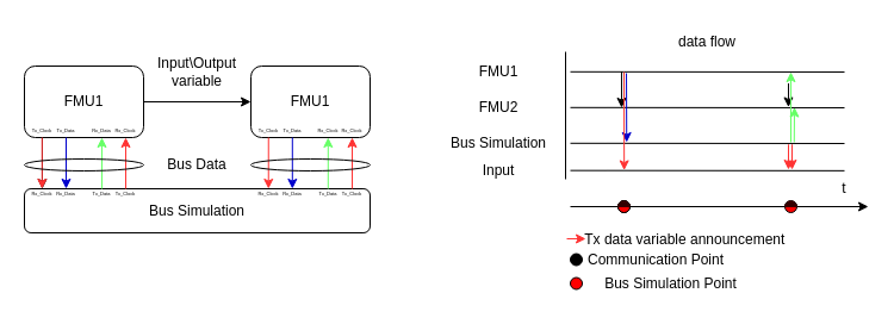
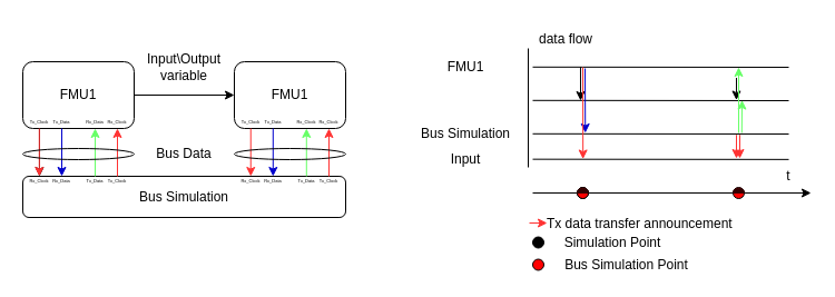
  <mxCell id="0" />
  <mxCell id="1" parent="0" />
  <mxCell id="2" value="" style="ellipse;whiteSpace=wrap;html=1;aspect=fixed;fillColor=#FF0000;" parent="1" vertex="1"><mxGeometry x="658" y="168" width="10" height="10" as="geometry" /></mxCell>
  <mxCell id="3" value="" style="endArrow=none;html=1;rounded=0;" parent="1" edge="1"><mxGeometry width="50" height="50" relative="1" as="geometry"><mxPoint x="474" y="150" as="sourcePoint" /><mxPoint x="474" y="43" as="targetPoint" /></mxGeometry></mxCell>
  <mxCell id="4" value="" style="endArrow=classic;html=1;rounded=0;startArrow=none;" parent="1" edge="1"><mxGeometry width="50" height="50" relative="1" as="geometry"><mxPoint x="668" y="173" as="sourcePoint" /><mxPoint x="728" y="173" as="targetPoint" /></mxGeometry></mxCell>
  <mxCell id="5" value="FMU1" style="text;html=1;strokeColor=none;fillColor=none;align=center;verticalAlign=middle;whiteSpace=wrap;rounded=0;" parent="1" vertex="1"><mxGeometry x="388" y="45" width="60" height="30" as="geometry" /></mxCell>
- <mxCell id="6" value="FMU2" style="text;html=1;strokeColor=none;fillColor=none;align=center;verticalAlign=middle;whiteSpace=wrap;rounded=0;" parent="1" vertex="1"><mxGeometry x="388" y="75" width="60" height="30" as="geometry" /></mxCell>
  <mxCell id="7" value="Bus Simulation" style="text;html=1;strokeColor=none;fillColor=none;align=center;verticalAlign=middle;whiteSpace=wrap;rounded=0;" parent="1" vertex="1"><mxGeometry x="368" y="105" width="100" height="30" as="geometry" /></mxCell>
  <mxCell id="8" value="" style="endArrow=none;html=1;rounded=0;" parent="1" edge="1"><mxGeometry width="50" height="50" relative="1" as="geometry"><mxPoint x="708" y="90" as="sourcePoint" /><mxPoint x="478" y="89.8" as="targetPoint" /></mxGeometry></mxCell>
  <mxCell id="9" value="" style="endArrow=none;html=1;rounded=0;" parent="1" edge="1"><mxGeometry width="50" height="50" relative="1" as="geometry"><mxPoint x="708" y="60" as="sourcePoint" /><mxPoint x="478" y="59.8" as="targetPoint" /></mxGeometry></mxCell>
  <mxCell id="10" value="" style="endArrow=none;html=1;rounded=0;" parent="1" edge="1"><mxGeometry width="50" height="50" relative="1" as="geometry"><mxPoint x="708" y="120" as="sourcePoint" /><mxPoint x="478" y="119.8" as="targetPoint" /></mxGeometry></mxCell>
  <mxCell id="11" value="t" style="text;html=1;strokeColor=none;fillColor=none;align=center;verticalAlign=middle;whiteSpace=wrap;rounded=0;" parent="1" vertex="1"><mxGeometry x="698" y="148" width="20" height="20" as="geometry" /></mxCell>
- <mxCell id="12" value="data flow" style="text;html=1;strokeColor=none;fillColor=none;align=center;verticalAlign=middle;whiteSpace=wrap;rounded=0;" parent="1" vertex="1"><mxGeometry x="563" y="20" width="60" height="30" as="geometry" /></mxCell>
+ <mxCell id="12" value="data flow" style="text;html=1;strokeColor=none;fillColor=none;align=center;verticalAlign=middle;whiteSpace=wrap;rounded=0;" parent="1" vertex="1"><mxGeometry x="478" y="20" width="60" height="30" as="geometry" /></mxCell>
  <mxCell id="13" value="" style="ellipse;whiteSpace=wrap;html=1;aspect=fixed;fillColor=#000000;" parent="1" vertex="1"><mxGeometry x="518" y="168" width="10" height="10" as="geometry" /></mxCell>
  <mxCell id="14" value="" style="endArrow=none;html=1;rounded=0;" parent="1" target="13" edge="1"><mxGeometry width="50" height="50" relative="1" as="geometry"><mxPoint x="478" y="173" as="sourcePoint" /><mxPoint x="788" y="178" as="targetPoint" /></mxGeometry></mxCell>
  <mxCell id="15" style="edgeStyle=orthogonalEdgeStyle;rounded=0;orthogonalLoop=1;jettySize=auto;html=1;" parent="1" edge="1"><mxGeometry relative="1" as="geometry"><mxPoint x="520.96" y="59.5" as="sourcePoint" /><mxPoint x="521" y="90" as="targetPoint" /></mxGeometry></mxCell>
  <mxCell id="16" value="" style="endArrow=none;html=1;rounded=0;startArrow=none;" parent="1" source="2" edge="1"><mxGeometry width="50" height="50" relative="1" as="geometry"><mxPoint x="528" y="173" as="sourcePoint" /><mxPoint x="668" y="173" as="targetPoint" /></mxGeometry></mxCell>
  <mxCell id="17" style="edgeStyle=orthogonalEdgeStyle;rounded=0;orthogonalLoop=1;jettySize=auto;html=1;" parent="1" edge="1"><mxGeometry relative="1" as="geometry"><mxPoint x="660.99" y="69.5" as="sourcePoint" /><mxPoint x="660.96" y="89.5" as="targetPoint" /></mxGeometry></mxCell>
  <mxCell id="18" value="" style="ellipse;whiteSpace=wrap;html=1;aspect=fixed;fillColor=#FF0000;" parent="1" vertex="1"><mxGeometry x="518" y="168" width="10" height="10" as="geometry" /></mxCell>
  <mxCell id="19" value="" style="endArrow=none;html=1;rounded=0;startArrow=none;" parent="1" source="13" target="18" edge="1"><mxGeometry width="50" height="50" relative="1" as="geometry"><mxPoint x="528" y="173" as="sourcePoint" /><mxPoint x="578" y="173" as="targetPoint" /></mxGeometry></mxCell>
  <mxCell id="20" value="" style="ellipse;whiteSpace=wrap;html=1;aspect=fixed;fillColor=#FF0000;" parent="1" vertex="1"><mxGeometry x="478" y="232.5" width="10" height="10" as="geometry" /></mxCell>
  <mxCell id="21" value="" style="ellipse;whiteSpace=wrap;html=1;aspect=fixed;fillColor=#000000;" parent="1" vertex="1"><mxGeometry x="478" y="212.5" width="10" height="10" as="geometry" /></mxCell>
- <mxCell id="22" value="Communication Point" style="text;html=1;strokeColor=none;fillColor=none;align=center;verticalAlign=middle;whiteSpace=wrap;rounded=0;" parent="1" vertex="1"><mxGeometry x="490" y="210" width="120" height="15" as="geometry" /></mxCell>
+ <mxCell id="22" value="Simulation Point" style="text;html=1;strokeColor=none;fillColor=none;align=center;verticalAlign=middle;whiteSpace=wrap;rounded=0;" parent="1" vertex="1"><mxGeometry x="490" y="210" width="120" height="15" as="geometry" /></mxCell>
  <mxCell id="23" value="" style="endArrow=classic;html=1;rounded=0;fontSize=4;exitX=0.5;exitY=1;exitDx=0;exitDy=0;strokeColor=#0000CC;" parent="1" edge="1"><mxGeometry x="-1" y="10" width="50" height="50" relative="1" as="geometry"><mxPoint x="525.04" y="61" as="sourcePoint" /><mxPoint x="525.24" y="119" as="targetPoint" /><mxPoint as="offset" /></mxGeometry></mxCell>
  <mxCell id="24" value="" style="endArrow=classic;html=1;rounded=0;fontSize=4;strokeColor=#66FF66;" parent="1" edge="1"><mxGeometry width="50" height="50" relative="1" as="geometry"><mxPoint x="663" y="119" as="sourcePoint" /><mxPoint x="663" y="60" as="targetPoint" /></mxGeometry></mxCell>
  <mxCell id="25" value="Input" style="text;html=1;strokeColor=none;fillColor=none;align=center;verticalAlign=middle;whiteSpace=wrap;rounded=0;" parent="1" vertex="1"><mxGeometry x="368" y="128" width="100" height="30" as="geometry" /></mxCell>
  <mxCell id="26" value="" style="endArrow=none;html=1;rounded=0;" parent="1" edge="1"><mxGeometry width="50" height="50" relative="1" as="geometry"><mxPoint x="708" y="142.86" as="sourcePoint" /><mxPoint x="478" y="142.66" as="targetPoint" /></mxGeometry></mxCell>
  <mxCell id="27" value="Bus Simulation Point" style="text;html=1;strokeColor=none;fillColor=none;align=center;verticalAlign=middle;whiteSpace=wrap;rounded=0;" parent="1" vertex="1"><mxGeometry x="490" y="230" width="145" height="15" as="geometry" /></mxCell>
  <mxCell id="28" value="" style="endArrow=classic;html=1;rounded=0;fontSize=4;strokeColor=#66FF66;" parent="1" edge="1"><mxGeometry x="0.22" y="-65" width="50" height="50" relative="1" as="geometry"><mxPoint x="665.79" y="119" as="sourcePoint" /><mxPoint x="666.03" y="89.5" as="targetPoint" /><mxPoint as="offset" /></mxGeometry></mxCell>
  <mxCell id="29" value="" style="shape=or;whiteSpace=wrap;html=1;fillColor=#330000;rotation=-90;strokeColor=#330000;" vertex="1" parent="1"><mxGeometry x="520.96" y="166.04" width="4.08" height="9.62" as="geometry" /></mxCell>
  <mxCell id="30" style="edgeStyle=orthogonalEdgeStyle;rounded=0;orthogonalLoop=1;jettySize=auto;html=1;exitX=1;exitY=0.5;exitDx=0;exitDy=0;entryX=0;entryY=0.5;entryDx=0;entryDy=0;" edge="1" parent="1" source="31" target="49"><mxGeometry relative="1" as="geometry"><mxPoint x="213" y="85" as="targetPoint" /></mxGeometry></mxCell>
  <mxCell id="31" value="FMU1" style="rounded=1;whiteSpace=wrap;html=1;" vertex="1" parent="1"><mxGeometry x="20" y="55" width="100" height="60" as="geometry" /></mxCell>
  <mxCell id="32" value="" style="shape=or;whiteSpace=wrap;html=1;fillColor=#330000;rotation=-90;strokeColor=#330000;" vertex="1" parent="1"><mxGeometry x="660.96" y="166.04" width="4.08" height="9.62" as="geometry" /></mxCell>
  <mxCell id="33" value="Bus Simulation" style="rounded=1;whiteSpace=wrap;html=1;" vertex="1" parent="1"><mxGeometry x="20" y="158" width="290" height="37" as="geometry" /></mxCell>
  <mxCell id="34" value="Input\Output variable" style="text;html=1;strokeColor=none;fillColor=none;align=center;verticalAlign=middle;whiteSpace=wrap;rounded=0;" vertex="1" parent="1"><mxGeometry x="113" y="45" width="104" height="30" as="geometry" /></mxCell>
  <mxCell id="35" value="Bus Data" style="text;html=1;strokeColor=none;fillColor=none;align=center;verticalAlign=middle;whiteSpace=wrap;rounded=0;" vertex="1" parent="1"><mxGeometry x="113" y="128" width="104" height="20" as="geometry" /></mxCell>
  <mxCell id="36" value="Rx_Clock" style="text;html=1;strokeColor=none;fillColor=none;align=center;verticalAlign=middle;whiteSpace=wrap;rounded=0;fontSize=4;" vertex="1" parent="1"><mxGeometry x="90" y="105" width="30" height="10" as="geometry" /></mxCell>
  <mxCell id="37" value="Tx_Clock" style="text;html=1;strokeColor=none;fillColor=none;align=center;verticalAlign=middle;whiteSpace=wrap;rounded=0;fontSize=4;" vertex="1" parent="1"><mxGeometry x="90" y="158" width="30" height="10" as="geometry" /></mxCell>
  <mxCell id="38" value="" style="endArrow=classic;html=1;rounded=0;fontSize=4;entryX=0.5;entryY=1;entryDx=0;entryDy=0;exitX=0.5;exitY=0;exitDx=0;exitDy=0;strokeColor=#FF3333;" edge="1" parent="1" source="37" target="36"><mxGeometry width="50" height="50" relative="1" as="geometry"><mxPoint x="140" y="145" as="sourcePoint" /><mxPoint x="190" y="95" as="targetPoint" /></mxGeometry></mxCell>
  <mxCell id="39" value="" style="endArrow=classic;html=1;rounded=0;fontSize=4;exitX=0.5;exitY=1;exitDx=0;exitDy=0;entryX=0.5;entryY=0;entryDx=0;entryDy=0;" edge="1" parent="1" source="40" target="41"><mxGeometry width="50" height="50" relative="1" as="geometry"><mxPoint x="50" y="115" as="sourcePoint" /><mxPoint x="50" y="155" as="targetPoint" /></mxGeometry></mxCell>
  <mxCell id="40" value="Tx_Clock" style="text;html=1;strokeColor=none;fillColor=none;align=center;verticalAlign=middle;whiteSpace=wrap;rounded=0;fontSize=4;" vertex="1" parent="1"><mxGeometry x="20" y="105" width="30" height="10" as="geometry" /></mxCell>
  <mxCell id="41" value="Rx_Clock" style="text;html=1;strokeColor=none;fillColor=none;align=center;verticalAlign=middle;whiteSpace=wrap;rounded=0;fontSize=4;" vertex="1" parent="1"><mxGeometry x="20" y="158" width="30" height="10" as="geometry" /></mxCell>
  <mxCell id="42" value="Tx_Data" style="text;html=1;strokeColor=none;fillColor=none;align=center;verticalAlign=middle;whiteSpace=wrap;rounded=0;fontSize=4;" vertex="1" parent="1"><mxGeometry x="40" y="105" width="30" height="10" as="geometry" /></mxCell>
  <mxCell id="43" value="Rx_Data" style="text;html=1;strokeColor=none;fillColor=none;align=center;verticalAlign=middle;whiteSpace=wrap;rounded=0;fontSize=4;" vertex="1" parent="1"><mxGeometry x="40" y="158" width="30" height="10" as="geometry" /></mxCell>
  <mxCell id="44" value="" style="endArrow=classic;html=1;rounded=0;fontSize=4;exitX=0.5;exitY=1;exitDx=0;exitDy=0;entryX=0.5;entryY=0;entryDx=0;entryDy=0;strokeColor=#0000CC;" edge="1" parent="1" source="42" target="43"><mxGeometry x="-1" y="10" width="50" height="50" relative="1" as="geometry"><mxPoint x="60" y="125" as="sourcePoint" /><mxPoint x="60" y="165" as="targetPoint" /><mxPoint as="offset" /></mxGeometry></mxCell>
  <mxCell id="45" value="Tx_Data" style="text;html=1;strokeColor=none;fillColor=none;align=center;verticalAlign=middle;whiteSpace=wrap;rounded=0;fontSize=4;" vertex="1" parent="1"><mxGeometry x="70" y="158" width="30" height="10" as="geometry" /></mxCell>
  <mxCell id="46" value="Rx_Data" style="text;html=1;strokeColor=none;fillColor=none;align=center;verticalAlign=middle;whiteSpace=wrap;rounded=0;fontSize=4;" vertex="1" parent="1"><mxGeometry x="70" y="105" width="30" height="10" as="geometry" /></mxCell>
  <mxCell id="47" value="" style="endArrow=classic;html=1;rounded=0;fontSize=4;entryX=0.5;entryY=1;entryDx=0;entryDy=0;exitX=0.5;exitY=0;exitDx=0;exitDy=0;strokeColor=#66FF66;" edge="1" parent="1" source="45" target="46"><mxGeometry width="50" height="50" relative="1" as="geometry"><mxPoint x="115" y="168" as="sourcePoint" /><mxPoint x="115" y="125" as="targetPoint" /></mxGeometry></mxCell>
  <mxCell id="48" value="" style="endArrow=classic;html=1;rounded=0;fontSize=4;exitX=0.5;exitY=1;exitDx=0;exitDy=0;entryX=0.5;entryY=0;entryDx=0;entryDy=0;strokeColor=#FF3333;" edge="1" parent="1"><mxGeometry width="50" height="50" relative="1" as="geometry"><mxPoint x="34.8" y="115" as="sourcePoint" /><mxPoint x="34.8" y="158" as="targetPoint" /></mxGeometry></mxCell>
  <mxCell id="49" value="FMU1" style="rounded=1;whiteSpace=wrap;html=1;" vertex="1" parent="1"><mxGeometry x="210" y="55" width="100" height="60" as="geometry" /></mxCell>
  <mxCell id="50" value="Rx_Clock" style="text;html=1;strokeColor=none;fillColor=none;align=center;verticalAlign=middle;whiteSpace=wrap;rounded=0;fontSize=4;" vertex="1" parent="1"><mxGeometry x="280" y="105" width="30" height="10" as="geometry" /></mxCell>
  <mxCell id="51" value="Tx_Clock" style="text;html=1;strokeColor=none;fillColor=none;align=center;verticalAlign=middle;whiteSpace=wrap;rounded=0;fontSize=4;" vertex="1" parent="1"><mxGeometry x="210" y="105" width="30" height="10" as="geometry" /></mxCell>
  <mxCell id="52" value="Tx_Data" style="text;html=1;strokeColor=none;fillColor=none;align=center;verticalAlign=middle;whiteSpace=wrap;rounded=0;fontSize=4;" vertex="1" parent="1"><mxGeometry x="230" y="105" width="30" height="10" as="geometry" /></mxCell>
  <mxCell id="53" value="Rx_Clock" style="text;html=1;strokeColor=none;fillColor=none;align=center;verticalAlign=middle;whiteSpace=wrap;rounded=0;fontSize=4;" vertex="1" parent="1"><mxGeometry x="260" y="105" width="30" height="10" as="geometry" /></mxCell>
  <mxCell id="54" value="Tx_Clock" style="text;html=1;strokeColor=none;fillColor=none;align=center;verticalAlign=middle;whiteSpace=wrap;rounded=0;fontSize=4;" vertex="1" parent="1"><mxGeometry x="280" y="158" width="30" height="10" as="geometry" /></mxCell>
  <mxCell id="55" value="Rx_Clock" style="text;html=1;strokeColor=none;fillColor=none;align=center;verticalAlign=middle;whiteSpace=wrap;rounded=0;fontSize=4;" vertex="1" parent="1"><mxGeometry x="210" y="158" width="30" height="10" as="geometry" /></mxCell>
  <mxCell id="56" value="Rx_Data" style="text;html=1;strokeColor=none;fillColor=none;align=center;verticalAlign=middle;whiteSpace=wrap;rounded=0;fontSize=4;" vertex="1" parent="1"><mxGeometry x="230" y="158" width="30" height="10" as="geometry" /></mxCell>
  <mxCell id="57" value="Tx_Data" style="text;html=1;strokeColor=none;fillColor=none;align=center;verticalAlign=middle;whiteSpace=wrap;rounded=0;fontSize=4;" vertex="1" parent="1"><mxGeometry x="260" y="158" width="30" height="10" as="geometry" /></mxCell>
  <mxCell id="58" value="" style="endArrow=classic;html=1;rounded=0;fontSize=4;entryX=0.5;entryY=1;entryDx=0;entryDy=0;exitX=0.5;exitY=0;exitDx=0;exitDy=0;strokeColor=#FF3333;" edge="1" parent="1" source="54" target="50"><mxGeometry x="0.535" y="-165" width="50" height="50" relative="1" as="geometry"><mxPoint x="115" y="168" as="sourcePoint" /><mxPoint x="115" y="125" as="targetPoint" /><mxPoint as="offset" /></mxGeometry></mxCell>
  <mxCell id="59" value="" style="endArrow=classic;html=1;rounded=0;fontSize=4;exitX=0.5;exitY=1;exitDx=0;exitDy=0;entryX=0.5;entryY=0;entryDx=0;entryDy=0;strokeColor=#FF3333;" edge="1" parent="1"><mxGeometry x="-0.07" y="145" width="50" height="50" relative="1" as="geometry"><mxPoint x="224.76" y="115" as="sourcePoint" /><mxPoint x="224.76" y="158" as="targetPoint" /><mxPoint as="offset" /></mxGeometry></mxCell>
  <mxCell id="60" value="" style="endArrow=classic;html=1;rounded=0;fontSize=4;exitX=0.5;exitY=1;exitDx=0;exitDy=0;entryX=0.5;entryY=0;entryDx=0;entryDy=0;strokeColor=#0000CC;" edge="1" parent="1"><mxGeometry x="-1" y="10" width="50" height="50" relative="1" as="geometry"><mxPoint x="244.8" y="115" as="sourcePoint" /><mxPoint x="244.8" y="158" as="targetPoint" /><mxPoint as="offset" /></mxGeometry></mxCell>
  <mxCell id="61" value="" style="endArrow=classic;html=1;rounded=0;fontSize=4;entryX=0.5;entryY=1;entryDx=0;entryDy=0;exitX=0.5;exitY=0;exitDx=0;exitDy=0;strokeColor=#66FF66;" edge="1" parent="1"><mxGeometry width="50" height="50" relative="1" as="geometry"><mxPoint x="274.8" y="158" as="sourcePoint" /><mxPoint x="274.8" y="115" as="targetPoint" /></mxGeometry></mxCell>
  <mxCell id="62" value="" style="ellipse;whiteSpace=wrap;html=1;fontSize=4;fillColor=none;" vertex="1" parent="1"><mxGeometry x="210" y="133" width="100" height="10" as="geometry" /></mxCell>
  <mxCell id="63" value="" style="ellipse;whiteSpace=wrap;html=1;fontSize=4;fillColor=none;" vertex="1" parent="1"><mxGeometry x="20" y="133" width="100" height="10" as="geometry" /></mxCell>
  <mxCell id="64" value="" style="endArrow=classic;html=1;rounded=0;fontSize=4;strokeColor=#FF3333;" edge="1" parent="1"><mxGeometry width="50" height="50" relative="1" as="geometry"><mxPoint x="523" y="60" as="sourcePoint" /><mxPoint x="523.17" y="142.5" as="targetPoint" /></mxGeometry></mxCell>
  <mxCell id="65" value="" style="endArrow=classic;html=1;rounded=0;fontSize=4;strokeColor=#FF3333;" edge="1" parent="1"><mxGeometry width="50" height="50" relative="1" as="geometry"><mxPoint x="475" y="200" as="sourcePoint" /><mxPoint x="491" y="200" as="targetPoint" /></mxGeometry></mxCell>
  <mxCell id="66" value="" style="endArrow=classic;html=1;rounded=0;fontSize=4;strokeColor=#FF3333;" edge="1" parent="1"><mxGeometry x="-0.387" y="21" width="50" height="50" relative="1" as="geometry"><mxPoint x="660.96" y="138" as="sourcePoint" /><mxPoint x="661" y="142" as="targetPoint" /><Array as="points"><mxPoint x="661" y="121" /></Array><mxPoint x="-8" y="-16" as="offset" /></mxGeometry></mxCell>
- <mxCell id="67" value="Tx data variable announcement&amp;nbsp;" style="text;html=1;strokeColor=none;fillColor=none;align=center;verticalAlign=middle;whiteSpace=wrap;rounded=0;" vertex="1" parent="1"><mxGeometry x="482" y="192" width="188" height="18" as="geometry" /></mxCell>
+ <mxCell id="67" value="Tx data transfer announcement&amp;nbsp;" style="text;html=1;strokeColor=none;fillColor=none;align=center;verticalAlign=middle;whiteSpace=wrap;rounded=0;" vertex="1" parent="1"><mxGeometry x="482" y="192" width="188" height="18" as="geometry" /></mxCell>
  <mxCell id="68" value="" style="endArrow=classic;html=1;rounded=0;fontSize=4;strokeColor=#FF3333;" edge="1" parent="1"><mxGeometry x="-0.387" y="21" width="50" height="50" relative="1" as="geometry"><mxPoint x="663.92" y="139" as="sourcePoint" /><mxPoint x="664" y="142" as="targetPoint" /><Array as="points"><mxPoint x="664" y="121" /></Array><mxPoint x="-8" y="-16" as="offset" /></mxGeometry></mxCell>
  <mxCell id="69" value="" style="endArrow=none;html=1;rounded=0;startArrow=none;exitX=1;exitY=0.5;exitDx=0;exitDy=0;entryX=0;entryY=0.5;entryDx=0;entryDy=0;" edge="1" parent="1" source="13" target="2"><mxGeometry width="50" height="50" relative="1" as="geometry"><mxPoint x="528" y="173" as="sourcePoint" /><mxPoint x="660.996" y="173.057" as="targetPoint" /></mxGeometry></mxCell>
